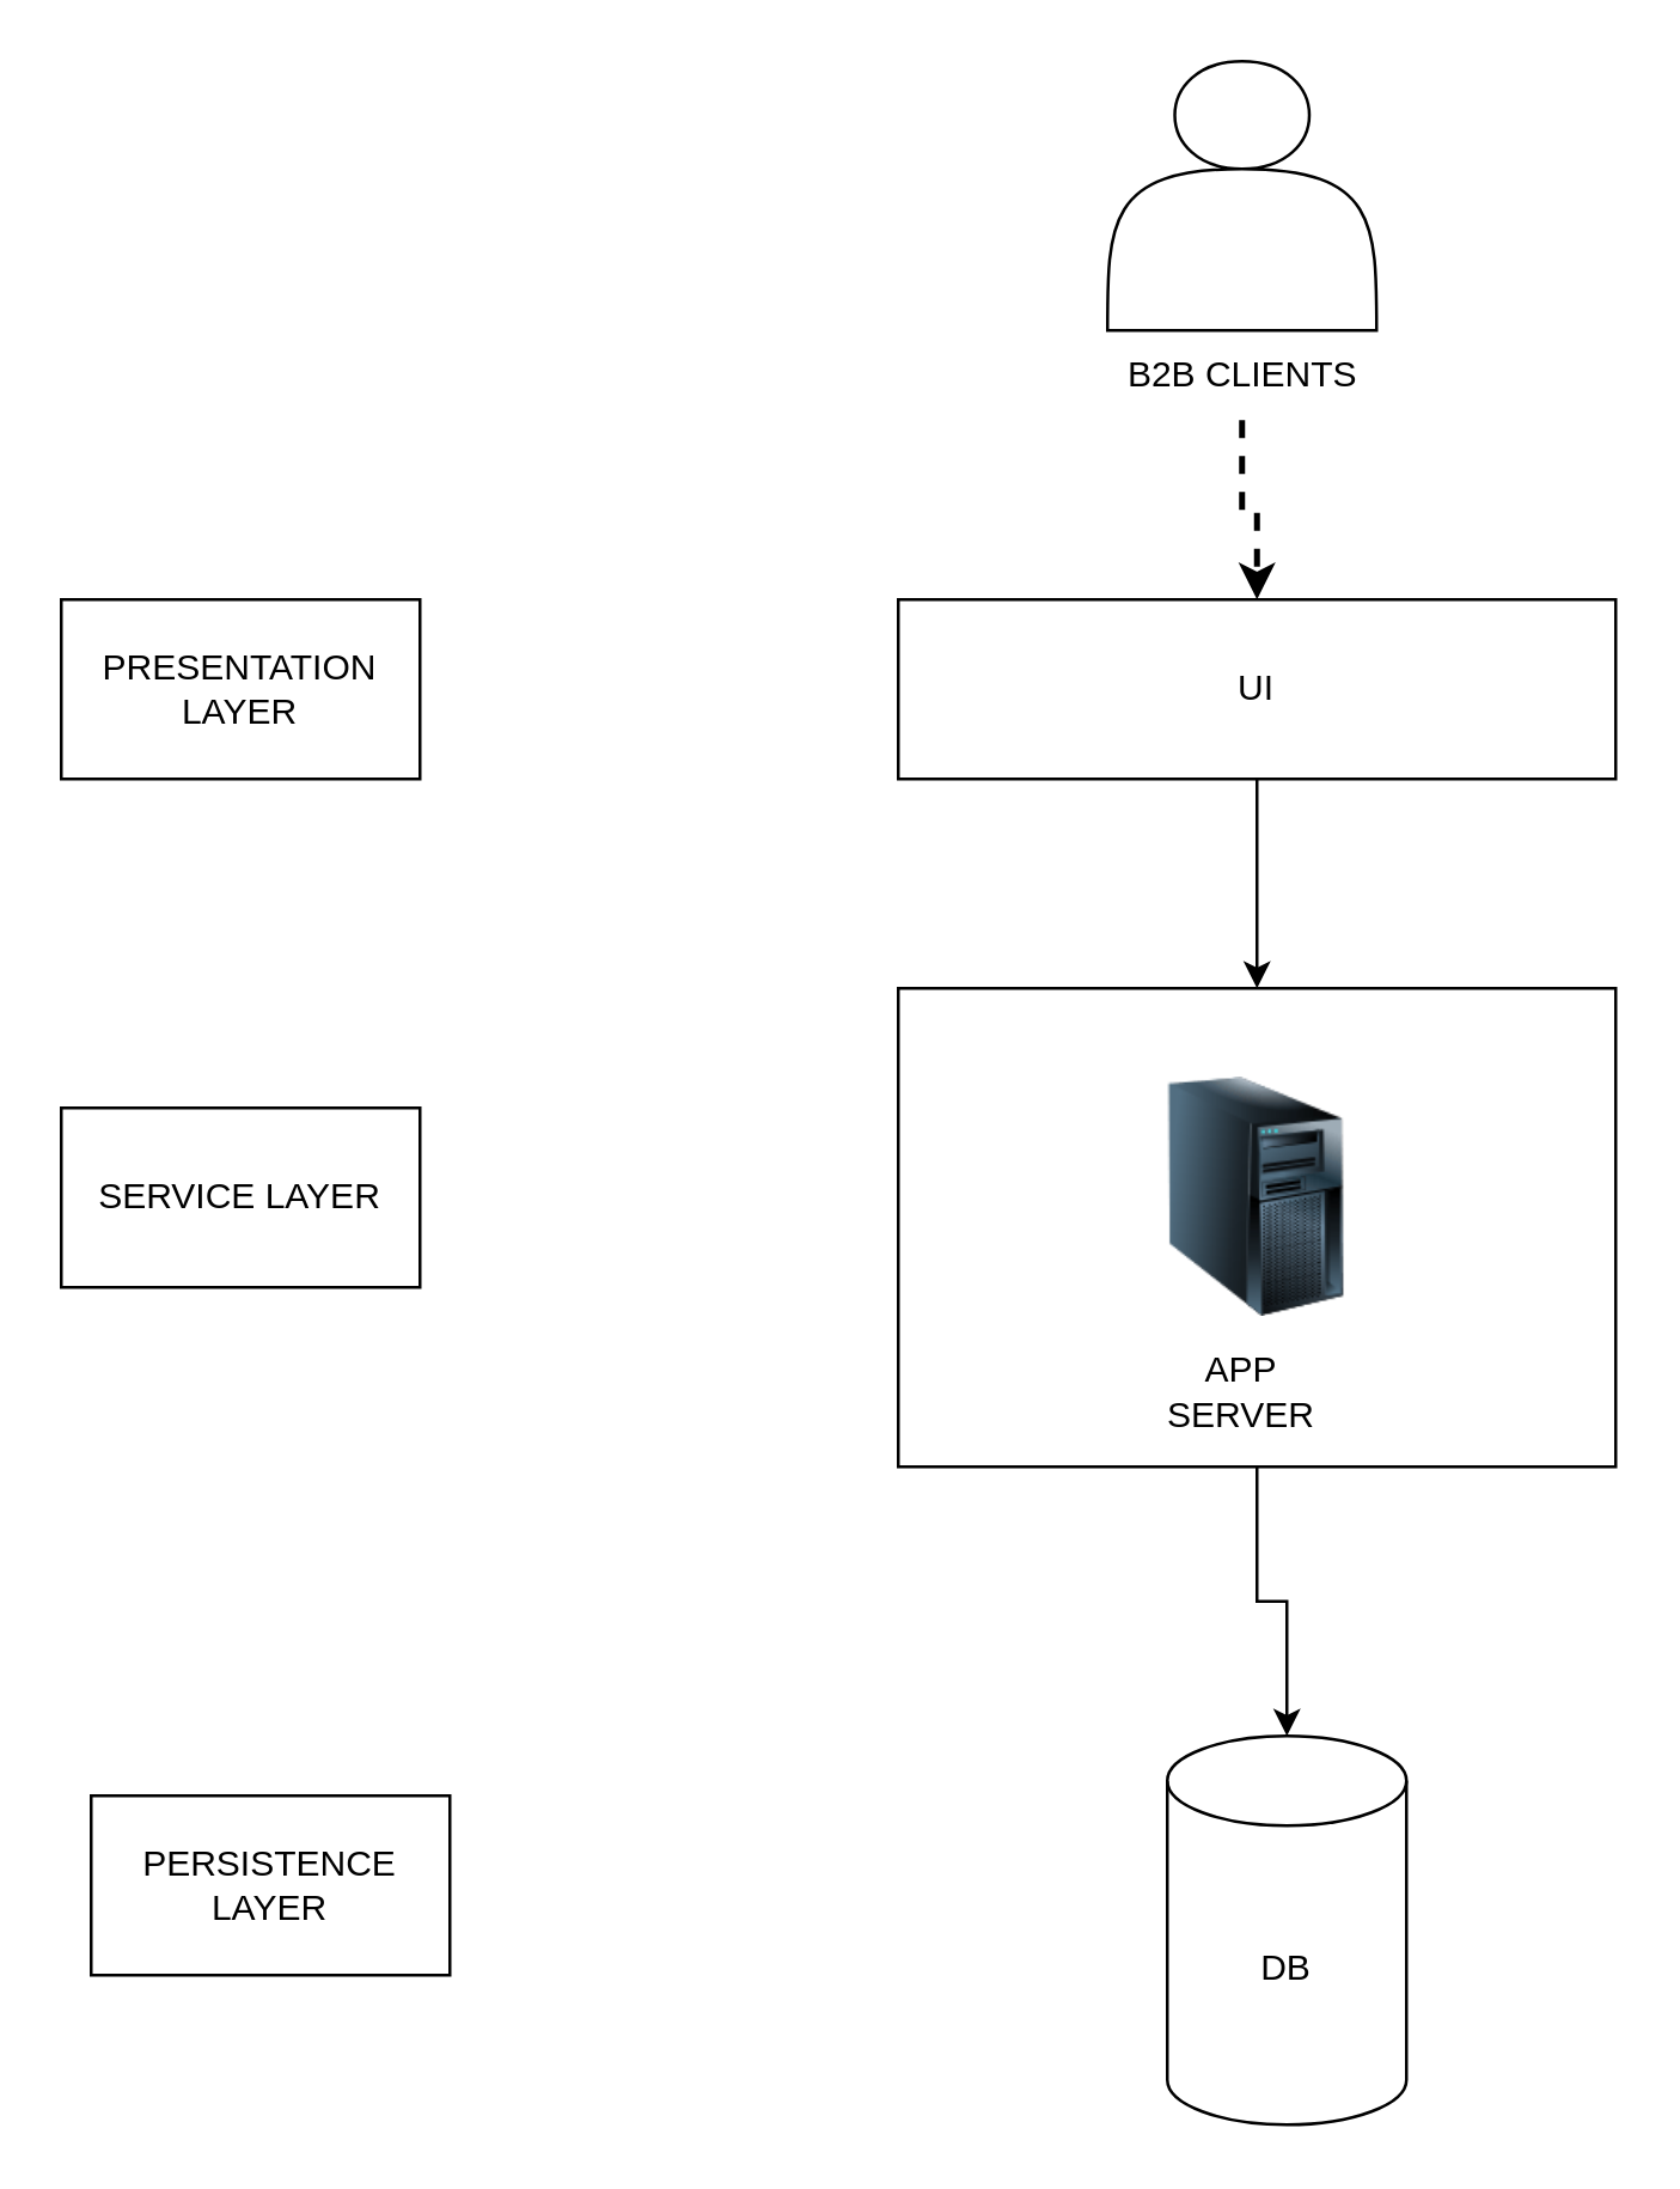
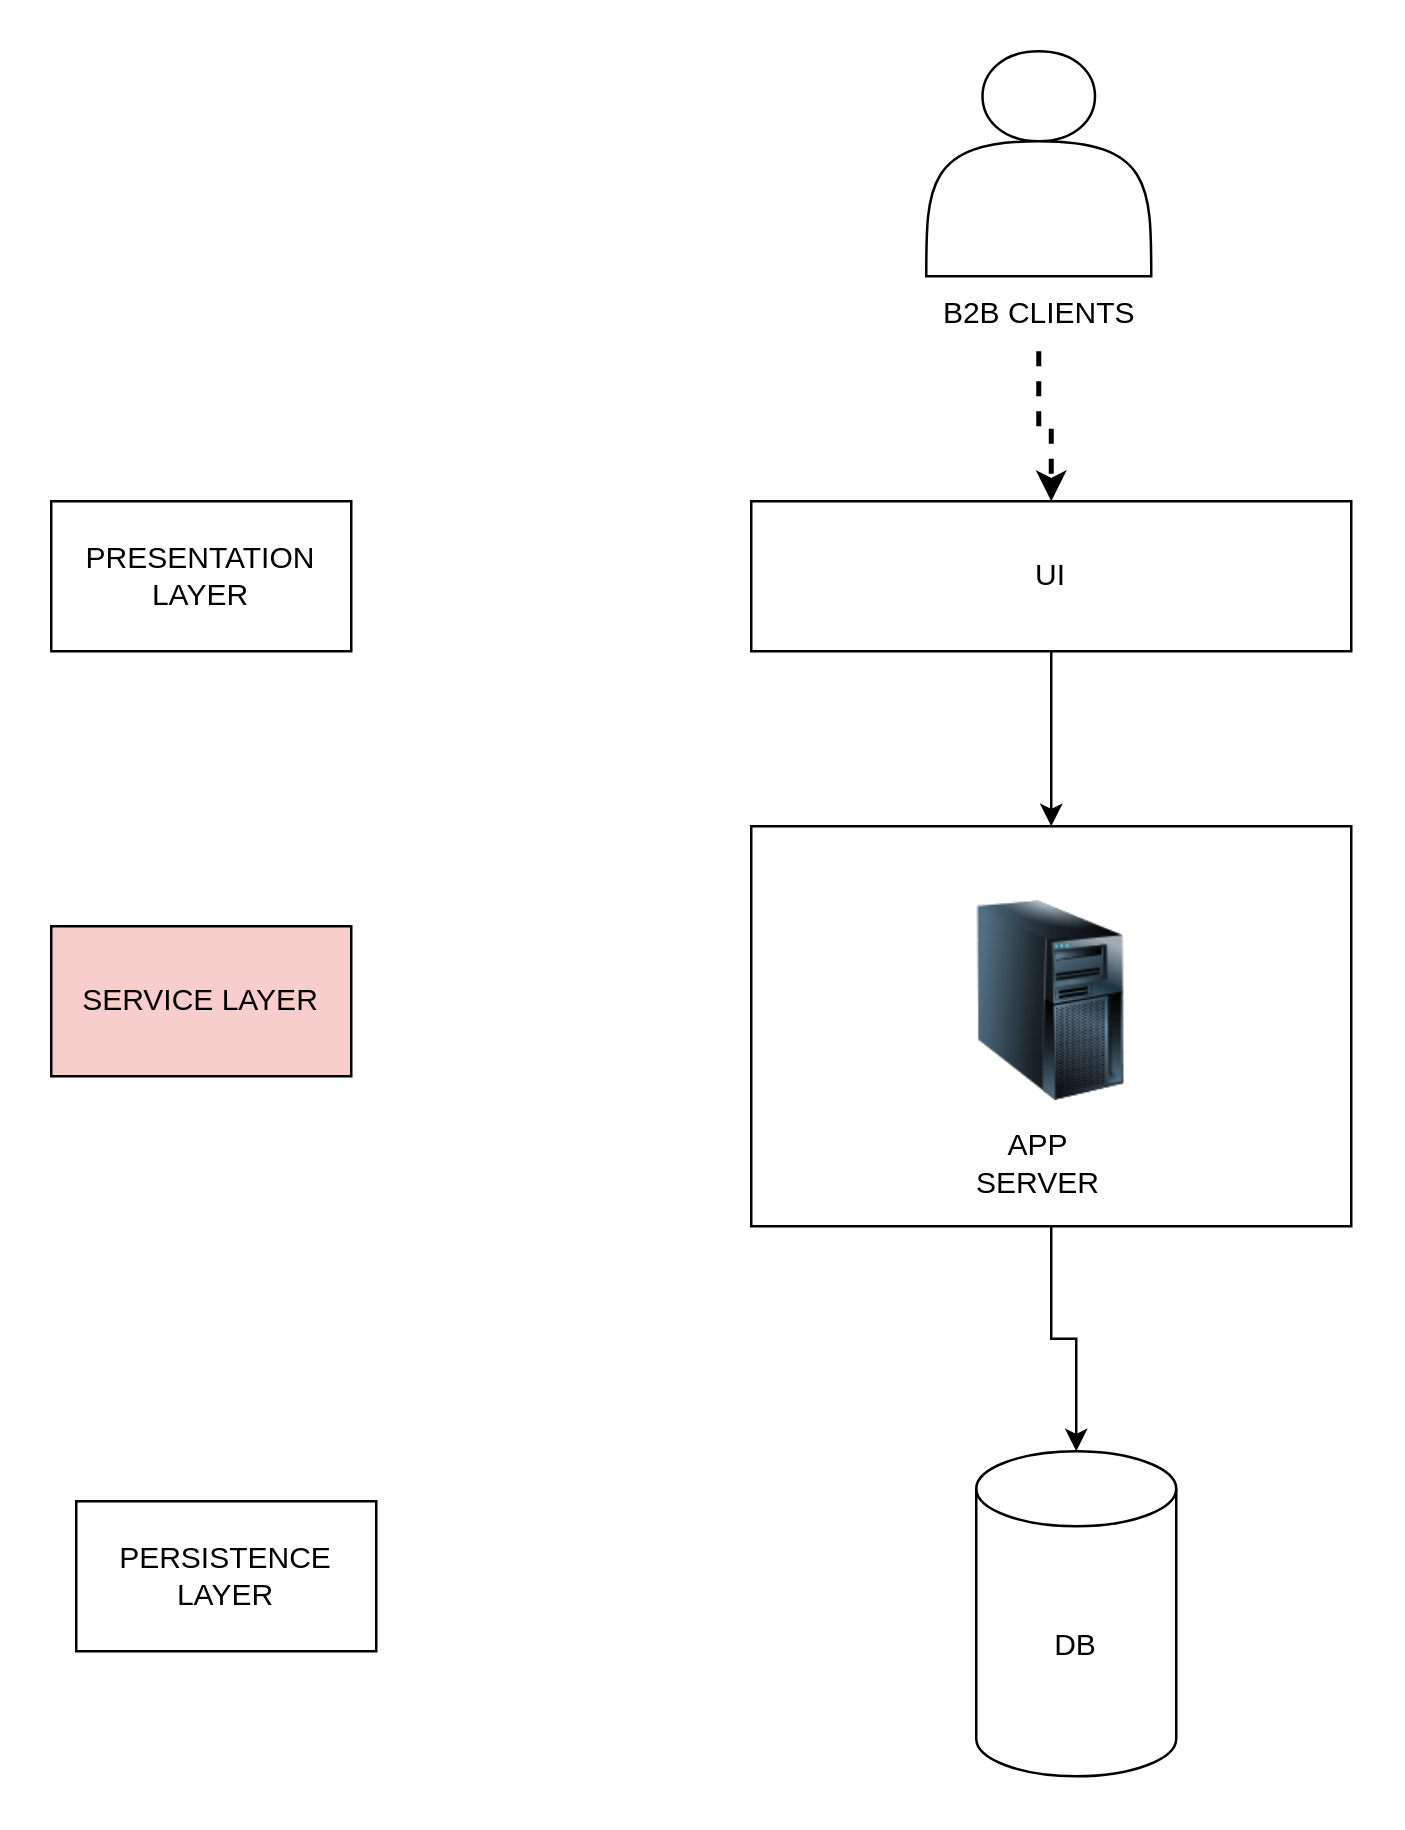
  <mxCell id="0" />
  <mxCell id="1" parent="0" />
  <mxCell id="2" value="" style="shape=actor;whiteSpace=wrap;html=1;" vertex="1" parent="1"><mxGeometry x="370" y="20" width="90" height="90" as="geometry" /></mxCell>
  <mxCell id="3" style="edgeStyle=orthogonalEdgeStyle;rounded=0;orthogonalLoop=1;jettySize=auto;html=1;entryX=0.5;entryY=0;entryDx=0;entryDy=0;strokeWidth=2;dashed=1;" edge="1" parent="1" source="4" target="6"><mxGeometry relative="1" as="geometry" /></mxCell>
  <mxCell id="4" value="B2B CLIENTS" style="text;html=1;align=center;verticalAlign=middle;resizable=0;points=[];autosize=1;strokeColor=none;fillColor=none;" vertex="1" parent="1"><mxGeometry x="365" y="110" width="100" height="30" as="geometry" /></mxCell>
  <mxCell id="5" style="edgeStyle=orthogonalEdgeStyle;rounded=0;orthogonalLoop=1;jettySize=auto;html=1;entryX=0.5;entryY=0;entryDx=0;entryDy=0;" edge="1" parent="1" source="6" target="8"><mxGeometry relative="1" as="geometry" /></mxCell>
  <mxCell id="6" value="UI" style="rounded=0;whiteSpace=wrap;html=1;" vertex="1" parent="1"><mxGeometry x="300" y="200" width="240" height="60" as="geometry" /></mxCell>
  <mxCell id="7" value="PRESENTATION LAYER" style="rounded=0;whiteSpace=wrap;html=1;" vertex="1" parent="1"><mxGeometry x="20" y="200" width="120" height="60" as="geometry" /></mxCell>
  <mxCell id="8" value="" style="rounded=0;whiteSpace=wrap;html=1;" vertex="1" parent="1"><mxGeometry x="300" y="330" width="240" height="160" as="geometry" /></mxCell>
  <mxCell id="9" value="" style="image;html=1;image=img/lib/clip_art/computers/Server_Tower_128x128.png" vertex="1" parent="1"><mxGeometry x="380" y="360" width="80" height="80" as="geometry" /></mxCell>
  <mxCell id="10" value="APP SERVER" style="text;html=1;align=center;verticalAlign=middle;whiteSpace=wrap;rounded=0;" vertex="1" parent="1"><mxGeometry x="385" y="450" width="60" height="30" as="geometry" /></mxCell>
- <mxCell id="11" value="SERVICE LAYER" style="rounded=0;whiteSpace=wrap;html=1;" vertex="1" parent="1"><mxGeometry x="20" y="370" width="120" height="60" as="geometry" /></mxCell>
+ <mxCell id="11" value="SERVICE LAYER" style="rounded=0;whiteSpace=wrap;html=1;fillColor=#f8cecc;" vertex="1" parent="1"><mxGeometry x="20" y="370" width="120" height="60" as="geometry" /></mxCell>
  <mxCell id="12" value="DB" style="shape=cylinder3;whiteSpace=wrap;html=1;boundedLbl=1;backgroundOutline=1;size=15;" vertex="1" parent="1"><mxGeometry x="390" y="580" width="80" height="130" as="geometry" /></mxCell>
  <mxCell id="13" style="edgeStyle=orthogonalEdgeStyle;rounded=0;orthogonalLoop=1;jettySize=auto;html=1;entryX=0.5;entryY=0;entryDx=0;entryDy=0;entryPerimeter=0;" edge="1" parent="1" source="8" target="12"><mxGeometry relative="1" as="geometry" /></mxCell>
  <mxCell id="14" value="PERSISTENCE LAYER" style="rounded=0;whiteSpace=wrap;html=1;" vertex="1" parent="1"><mxGeometry x="30" y="600" width="120" height="60" as="geometry" /></mxCell>
